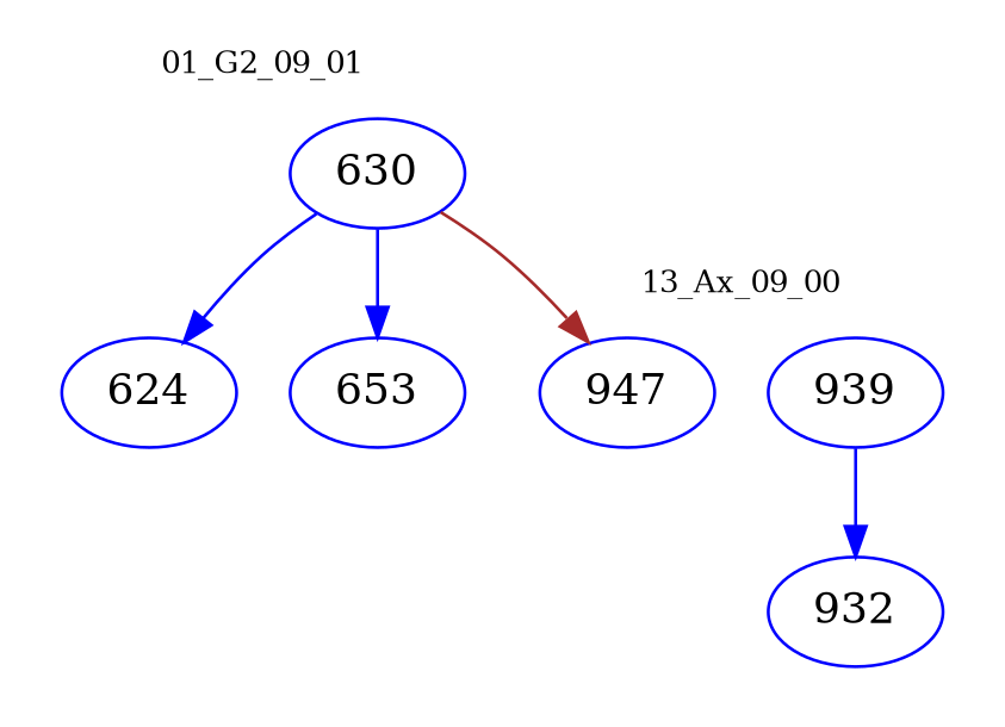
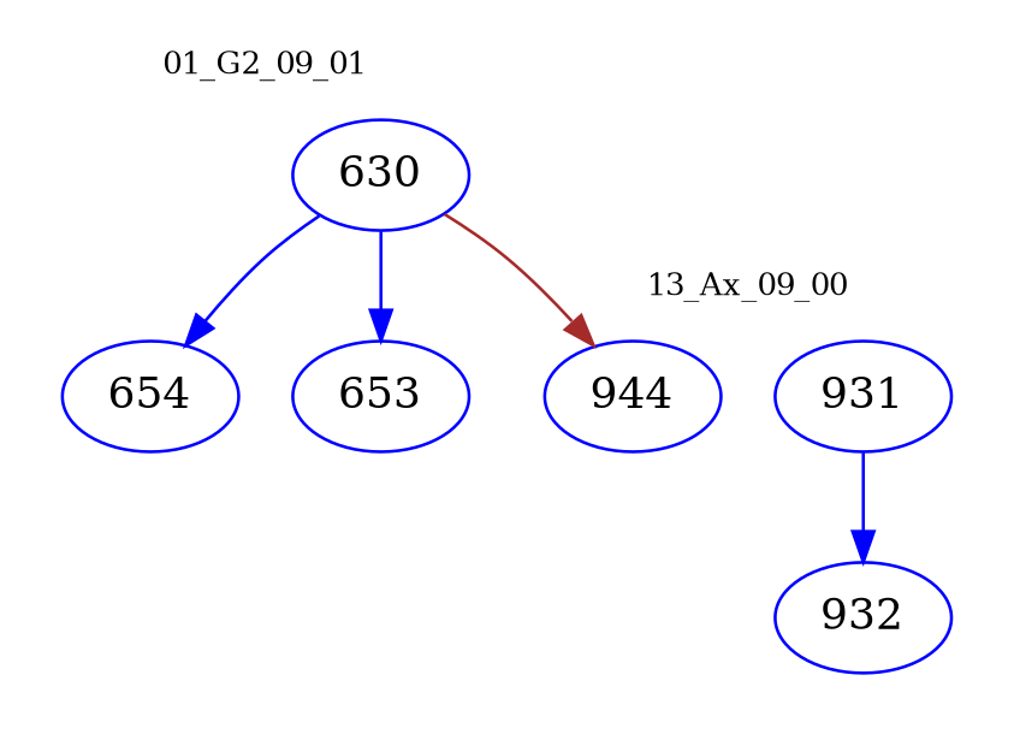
  digraph {
    node [color=blue]
    edge [color=blue]
-   n1 [label=939]
+   n1 [label=931]
    n2 [label=932]
-   n3 [label=947]
+   n3 [label=944]
    n4 [label=630]
-   n5 [label=624]
+   n5 [label=654]
    n6 [label=653]
    subgraph cluster_1 {
      color=white
      fontsize=10
      label="13_Ax_09_00"
      n1
      n2
      n3
    }
    subgraph cluster_2 {
      color=white
      fontsize=10
      label="01_G2_09_01"
      n4
      n5
      n6
    }
    n1 -> n2
    n4 -> n3 [color=brown]
    n4 -> n5
    n4 -> n6
  }
